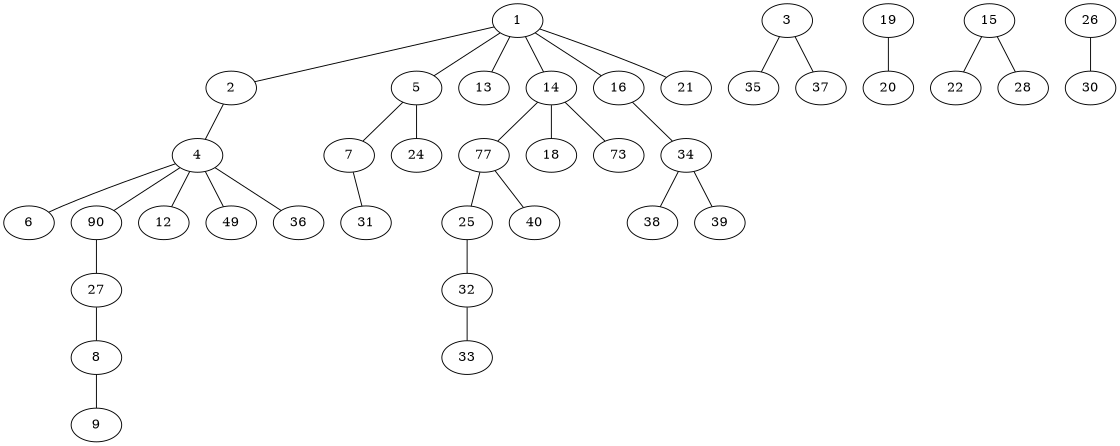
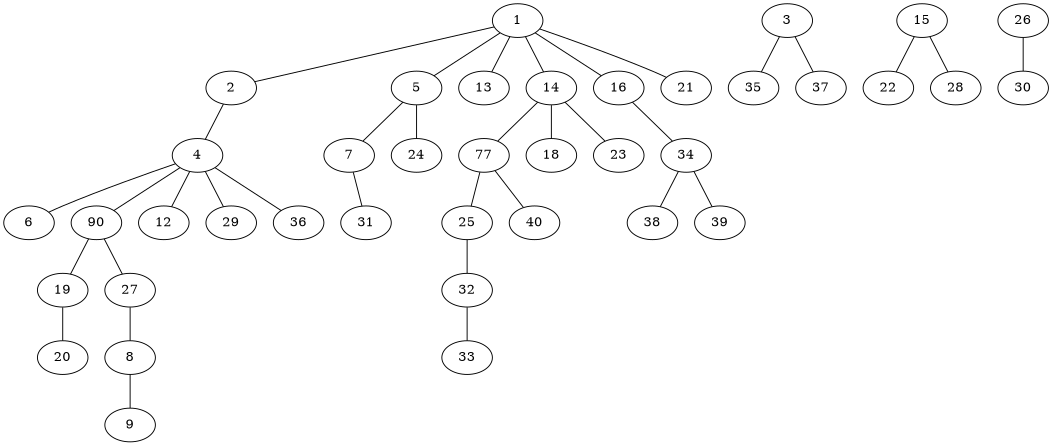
  graph {
    1
    2
    5
    13
    14
    16
    21
    4
    3
    35
    37
    7
    24
    n14 [label=77]
    18
-   23 [label=73]
+   23
    34
    6
    n19 [label=90]
    12
-   29 [label=49]
+   29
    36
    31
    25
    40
    38
    39
    19
    27
    8
    9
    20
    15
    22
    28
    26
    30
    32
    33
    1 -- 2
    1 -- 5
    1 -- 13
    1 -- 14
    1 -- 16
    1 -- 21
    2 -- 4
    5 -- 7
    5 -- 24
    14 -- n14
    14 -- 18
    14 -- 23
    16 -- 34
    4 -- 6
    4 -- n19
    4 -- 12
    4 -- 29
    4 -- 36
    3 -- 35
    3 -- 37
    7 -- 31
    n14 -- 25
    n14 -- 40
    34 -- 38
    34 -- 39
+   n19 -- 19
    n19 -- 27
    25 -- 32
    19 -- 20
    27 -- 8
    8 -- 9
    15 -- 22
    15 -- 28
    26 -- 30
    32 -- 33
  }
